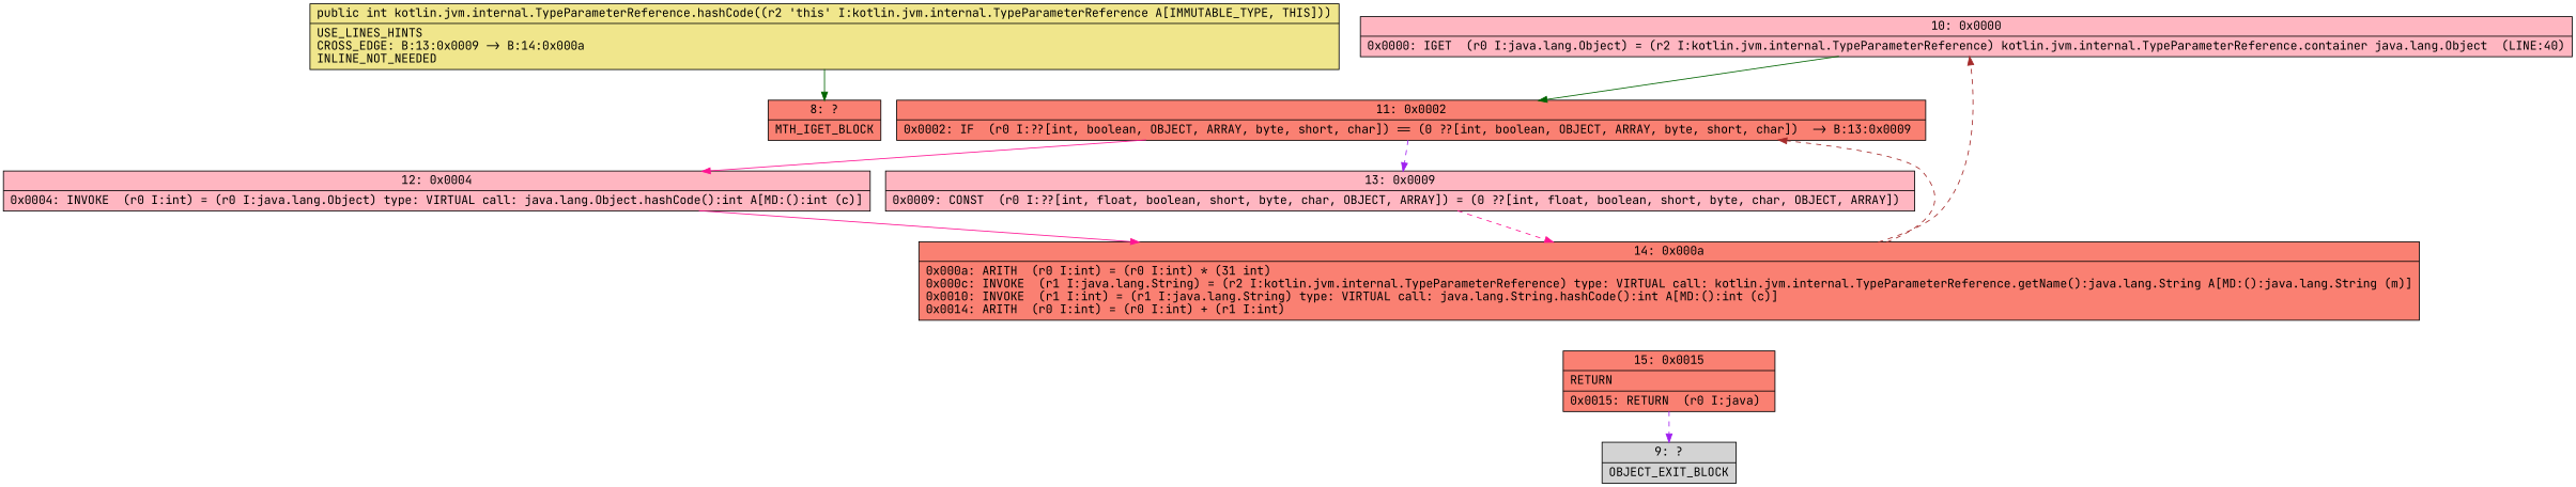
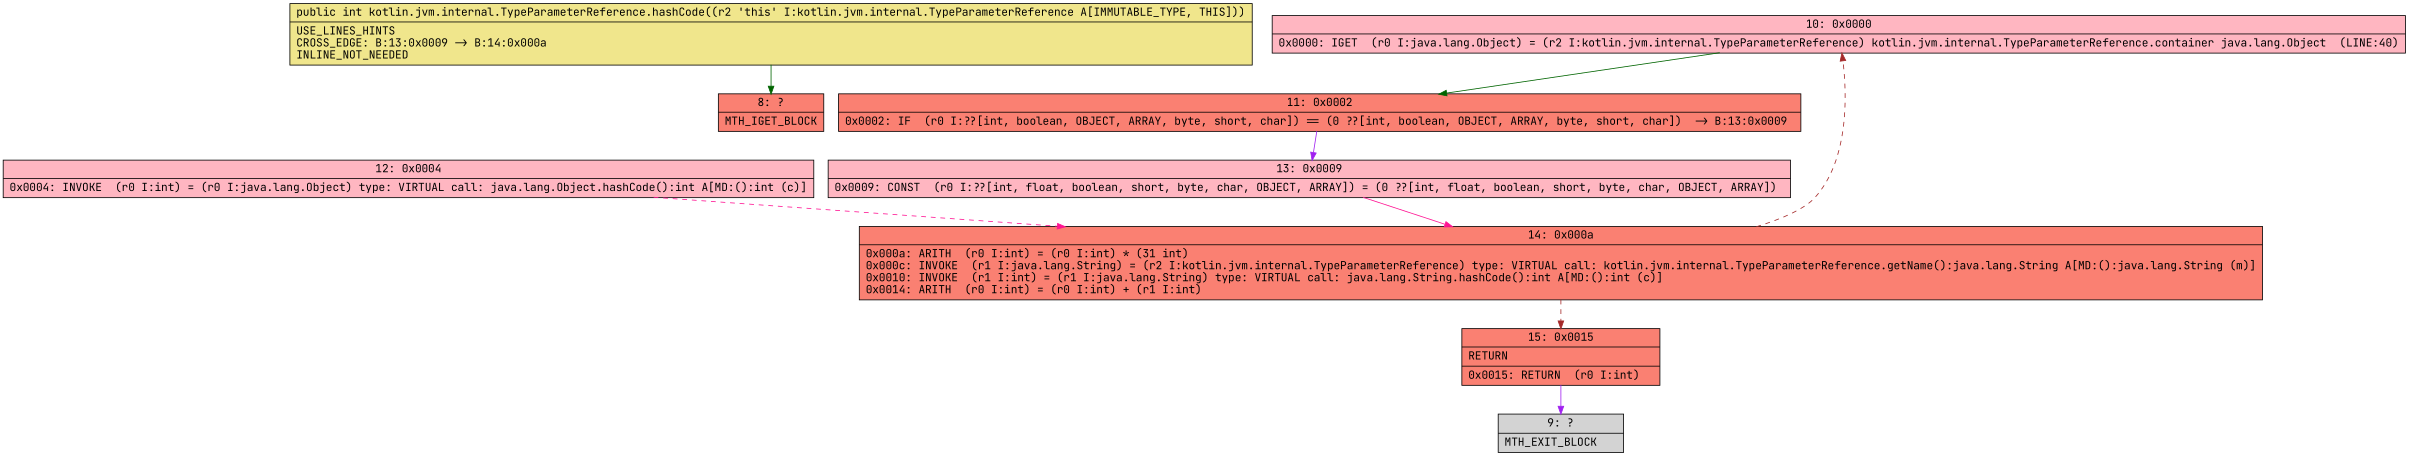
  digraph {
    fontname="JetBrains Mono"
    node [fillcolor=salmon fontname="JetBrains Mono" shape=record style=filled]
    edge [color=deeppink fontname="JetBrains Mono" style=dashed]
    n1 [label="{8\:\ ?|MTH_IGET_BLOCK\l}"]
    n2 [fillcolor=lightpink label="{10\:\ 0x0000|0x0000: IGET  (r0 I:java.lang.Object) = (r2 I:kotlin.jvm.internal.TypeParameterReference) kotlin.jvm.internal.TypeParameterReference.container java.lang.Object  (LINE:40)\l}"]
    n3 [label="{11\:\ 0x0002|0x0002: IF  (r0 I:??[int, boolean, OBJECT, ARRAY, byte, short, char]) == (0 ??[int, boolean, OBJECT, ARRAY, byte, short, char])  \-\> B:13:0x0009 \l}"]
    n4 [fillcolor=lightpink label="{12\:\ 0x0004|0x0004: INVOKE  (r0 I:int) = (r0 I:java.lang.Object) type: VIRTUAL call: java.lang.Object.hashCode():int A[MD:():int (c)]\l}"]
    n5 [fillcolor=lightpink label="{13\:\ 0x0009|0x0009: CONST  (r0 I:??[int, float, boolean, short, byte, char, OBJECT, ARRAY]) = (0 ??[int, float, boolean, short, byte, char, OBJECT, ARRAY]) \l}"]
    n6 [label="{14\:\ 0x000a|0x000a: ARITH  (r0 I:int) = (r0 I:int) * (31 int) \l0x000c: INVOKE  (r1 I:java.lang.String) = (r2 I:kotlin.jvm.internal.TypeParameterReference) type: VIRTUAL call: kotlin.jvm.internal.TypeParameterReference.getName():java.lang.String A[MD:():java.lang.String (m)]\l0x0010: INVOKE  (r1 I:int) = (r1 I:java.lang.String) type: VIRTUAL call: java.lang.String.hashCode():int A[MD:():int (c)]\l0x0014: ARITH  (r0 I:int) = (r0 I:int) + (r1 I:int) \l}"]
-   n7 [label="{15\:\ 0x0015|RETURN\l|0x0015: RETURN  (r0 I:java) \l}"]
-   n8 [fillcolor=lightgrey label="{9\:\ ?|OBJECT_EXIT_BLOCK\l}"]
+   n7 [label="{15\:\ 0x0015|RETURN\l|0x0015: RETURN  (r0 I:int) \l}"]
+   n8 [fillcolor=lightgrey label="{9\:\ ?|MTH_EXIT_BLOCK\l}"]
    n9 [fillcolor=khaki label="{public int kotlin.jvm.internal.TypeParameterReference.hashCode((r2 'this' I:kotlin.jvm.internal.TypeParameterReference A[IMMUTABLE_TYPE, THIS]))  | USE_LINES_HINTS\lCROSS_EDGE: B:13:0x0009 \-\> B:14:0x000a\lINLINE_NOT_NEEDED\l}"]
    n2 -> n3 [color=darkgreen style=solid]
-   n3 -> n4 [style=solid]
-   n3 -> n5 [color=purple]
-   n4 -> n6 [style=solid]
-   n5 -> n6
+   n3 -> n5 [color=purple style=solid]
+   n4 -> n6
+   n5 -> n6 [style=solid]
    n6 -> n2 [color=brown]
-   n6 -> n3 [color=brown]
-   n7 -> n8 [color=purple]
+   n6 -> n7 [color=brown]
+   n7 -> n8 [color=purple style=solid]
    n9 -> n1 [color=darkgreen style=solid]
  }
